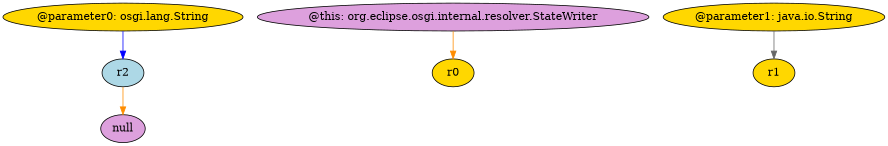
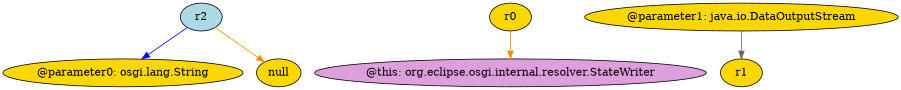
  digraph {
    node [fillcolor=gold style=filled]
    edge [color=darkorange]
    n1 [label="@parameter0: osgi.lang.String"]
    n2 [fillcolor=lightblue label=r2]
-   n3 [fillcolor=plum label=null]
+   n3 [label=null]
    n4 [fillcolor=plum label="@this: org.eclipse.osgi.internal.resolver.StateWriter"]
    n5 [label=r0]
-   n6 [label="@parameter1: java.io.String"]
+   n6 [label="@parameter1: java.io.DataOutputStream"]
    n7 [label=r1]
-   n1 -> n2 [color=blue]
+   n2 -> n1 [color=blue]
    n2 -> n3
-   n4 -> n5
+   n5 -> n4
    n6 -> n7 [color=gray40]
  }
